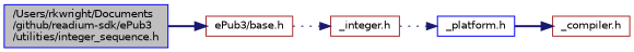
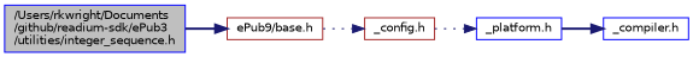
  digraph {
    rankdir=LR
    node [color=brown fillcolor=white fontname=Helvetica fontsize=10 shape=record style=filled]
    edge [color=midnightblue fontname=Helvetica fontsize=10 labelfontname=Helvetica labelfontsize=10 style=bold]
    n1 [color=blue fillcolor=grey75 fontcolor=black height=0.2 label="/Users/rkwright/Documents\l/github/readium-sdk/ePub3\l/utilities/integer_sequence.h" width=0.4]
-   n2 [height=0.2 label="ePub3/base.h" width=0.4]
-   n3 [height=0.2 label="_integer.h" width=0.4]
+   n2 [height=0.2 label="ePub9/base.h" width=0.4]
+   n3 [height=0.2 label="_config.h" width=0.4]
    n4 [color=blue height=0.2 label="_platform.h" width=0.4]
-   n5 [height=0.2 label="_compiler.h" width=0.4]
+   n5 [color=blue height=0.2 label="_compiler.h" width=0.4]
    n1 -> n2
    n2 -> n3 [style=dotted]
    n3 -> n4 [style=dotted]
    n4 -> n5
  }
